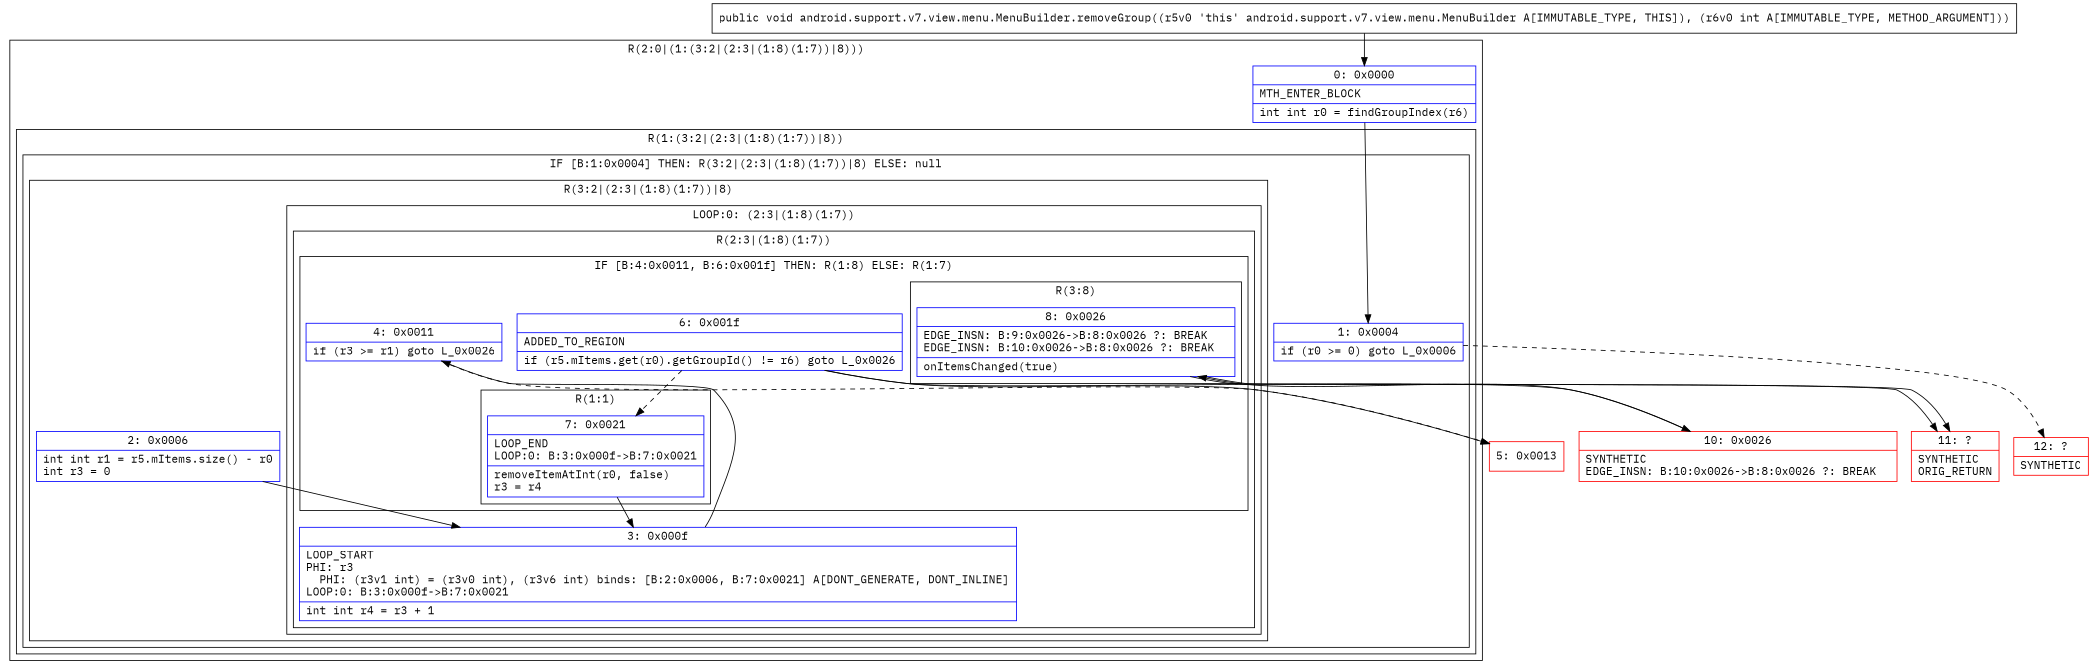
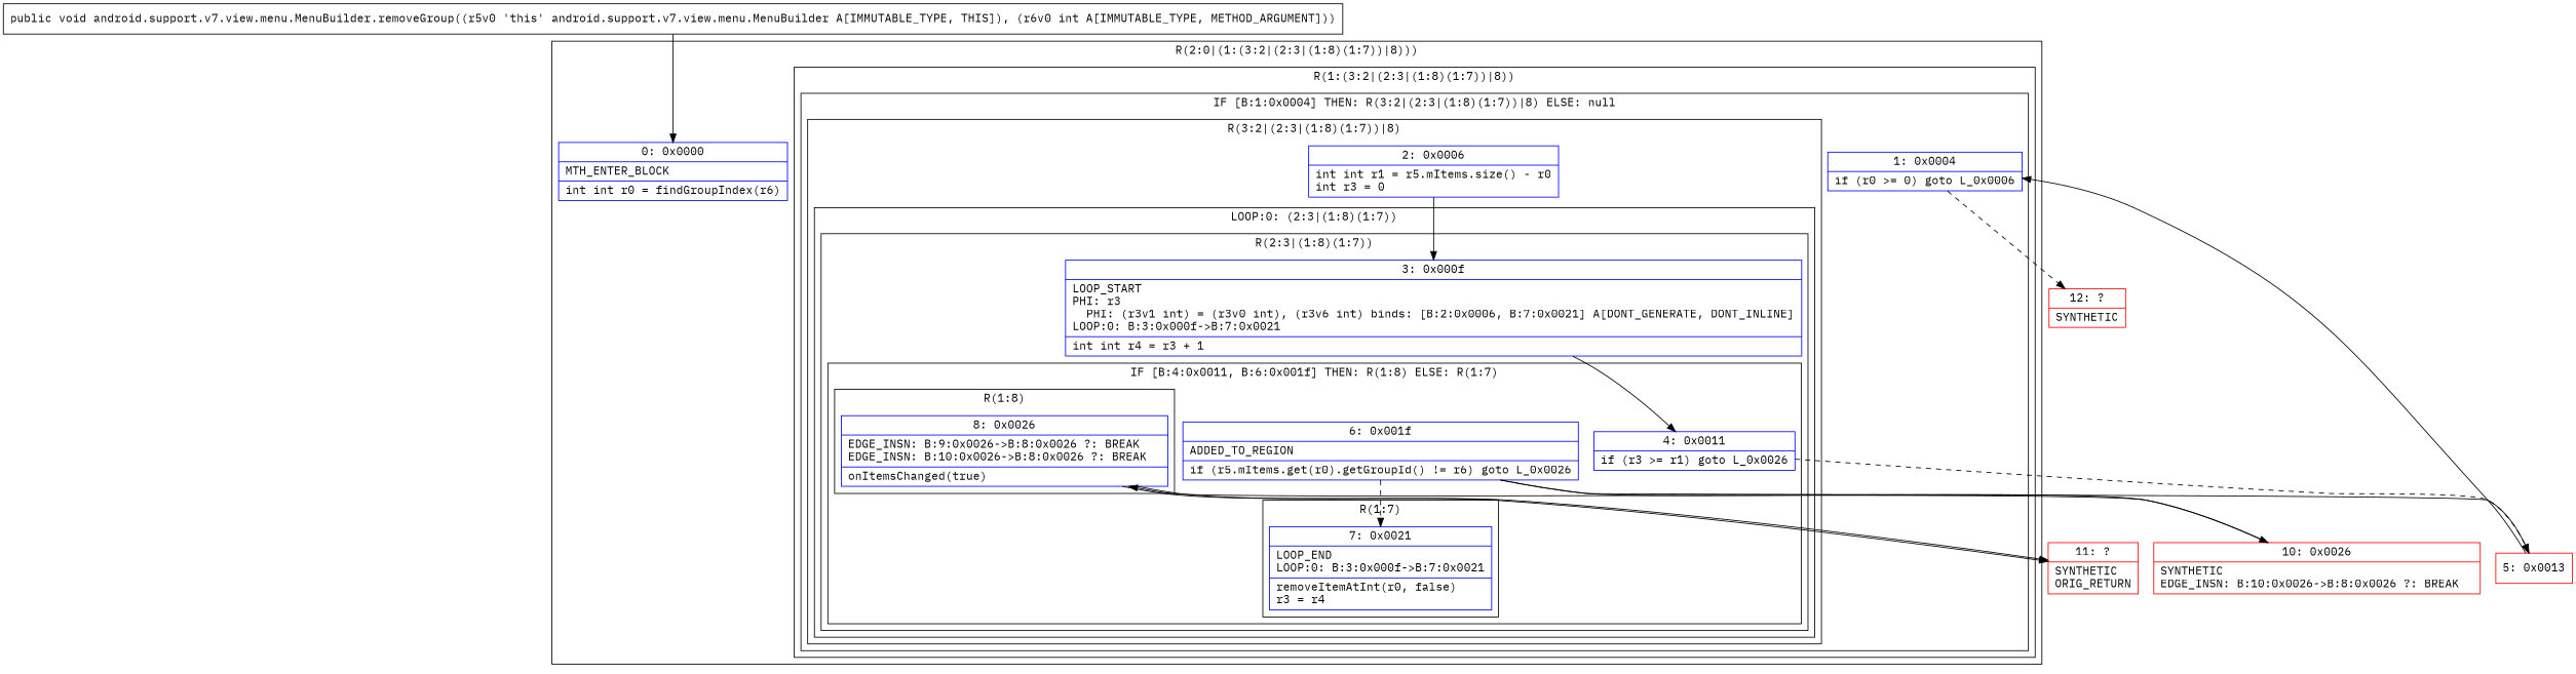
  digraph {
    fontname="IBM Plex Mono"
    node [color=blue fontname="IBM Plex Mono" shape=record]
    edge [fontname="IBM Plex Mono"]
    n1 [label="{8\:\ 0x0026|EDGE_INSN: B:9:0x0026\-\>B:8:0x0026 ?: BREAK  \lEDGE_INSN: B:10:0x0026\-\>B:8:0x0026 ?: BREAK  \l|onItemsChanged(true)\l}"]
    n2 [label="{7\:\ 0x0021|LOOP_END\lLOOP:0: B:3:0x000f\-\>B:7:0x0021\l|removeItemAtInt(r0, false)\lr3 = r4\l}"]
    n3 [label="{4\:\ 0x0011|if (r3 \>= r1) goto L_0x0026\l}"]
    n4 [label="{6\:\ 0x001f|ADDED_TO_REGION\l|if (r5.mItems.get(r0).getGroupId() != r6) goto L_0x0026\l}"]
    n5 [label="{3\:\ 0x000f|LOOP_START\lPHI: r3 \l  PHI: (r3v1 int) = (r3v0 int), (r3v6 int) binds: [B:2:0x0006, B:7:0x0021] A[DONT_GENERATE, DONT_INLINE]\lLOOP:0: B:3:0x000f\-\>B:7:0x0021\l|int int r4 = r3 + 1\l}"]
    n6 [label="{2\:\ 0x0006|int int r1 = r5.mItems.size() \- r0\lint r3 = 0\l}"]
    n7 [label="{1\:\ 0x0004|if (r0 \>= 0) goto L_0x0006\l}"]
    n8 [label="{0\:\ 0x0000|MTH_ENTER_BLOCK\l|int int r0 = findGroupIndex(r6)\l}"]
    n9 [color=red label="{11\:\ ?|SYNTHETIC\lORIG_RETURN\l}"]
    n10 [color=red label="{5\:\ 0x0013}"]
    n11 [color=red label="{10\:\ 0x0026|SYNTHETIC\lEDGE_INSN: B:10:0x0026\-\>B:8:0x0026 ?: BREAK  \l}"]
    n12 [color=red label="{12\:\ ?|SYNTHETIC\l}"]
    n13 [label="{public void android.support.v7.view.menu.MenuBuilder.removeGroup((r5v0 'this' android.support.v7.view.menu.MenuBuilder A[IMMUTABLE_TYPE, THIS]), (r6v0 int A[IMMUTABLE_TYPE, METHOD_ARGUMENT])) }" color=""]
    subgraph cluster_1 {
      label="R(2:0|(1:(3:2|(2:3|(1:8)(1:7))|8)))"
      n8
      subgraph cluster_2 {
        label="R(1:(3:2|(2:3|(1:8)(1:7))|8))"
        subgraph cluster_3 {
          label="IF [B:1:0x0004] THEN: R(3:2|(2:3|(1:8)(1:7))|8) ELSE: null"
          n7
          subgraph cluster_4 {
            label="R(3:2|(2:3|(1:8)(1:7))|8)"
            n6
            subgraph cluster_5 {
              label="LOOP:0: (2:3|(1:8)(1:7))"
              subgraph cluster_6 {
                label="R(2:3|(1:8)(1:7))"
                n5
                subgraph cluster_7 {
                  label="IF [B:4:0x0011, B:6:0x001f] THEN: R(1:8) ELSE: R(1:7)"
                  n3
                  n4
                  subgraph cluster_8 {
-                   label="R(3:8)"
+                   label="R(1:8)"
                    n1
                  }
                  subgraph cluster_9 {
-                   label="R(1:1)"
+                   label="R(1:7)"
                    n2
                  }
                }
              }
            }
          }
        }
      }
    }
    n1 -> n9
    n1 -> n9
-   n2 -> n5
    n3 -> n10 [style=dashed]
    n4 -> n2 [style=dashed]
    n4 -> n10
    n4 -> n11
    n5 -> n3
    n6 -> n5
    n7 -> n12 [style=dashed]
-   n8 -> n7
+   n10 -> n7
    n11 -> n1
    n13 -> n8
  }
